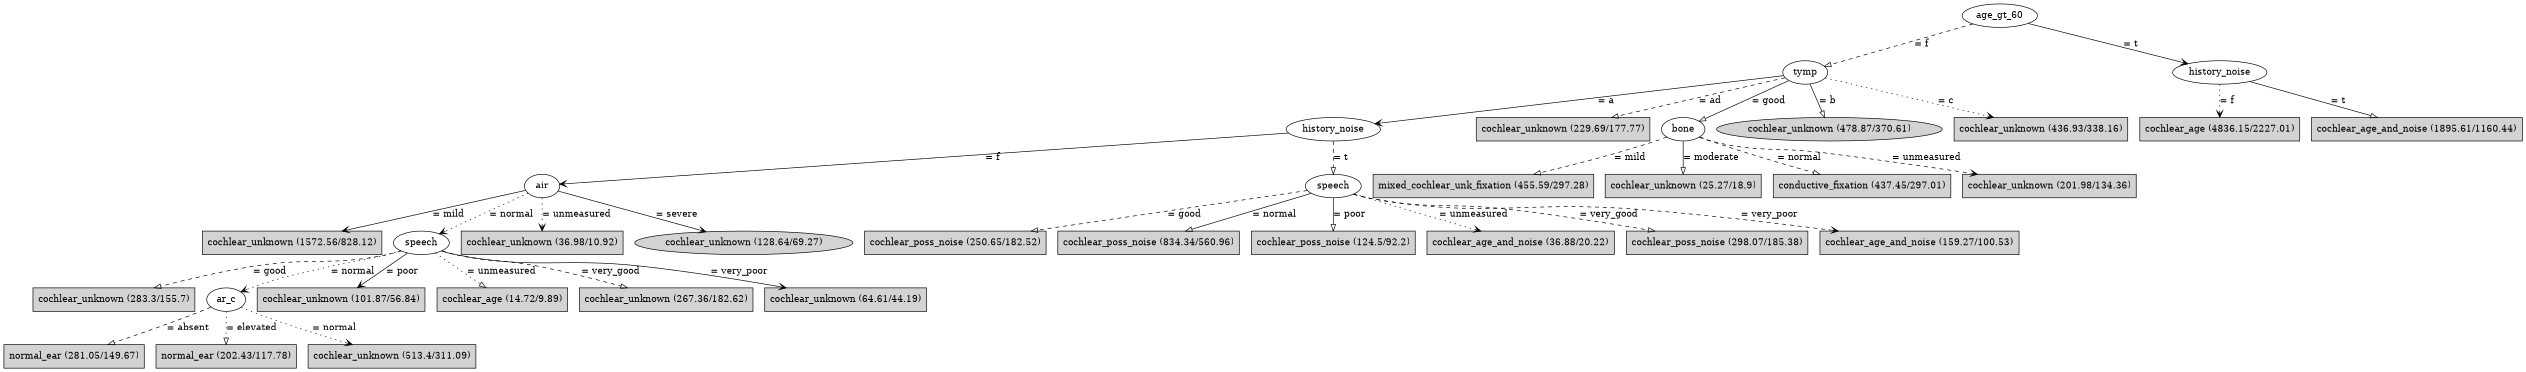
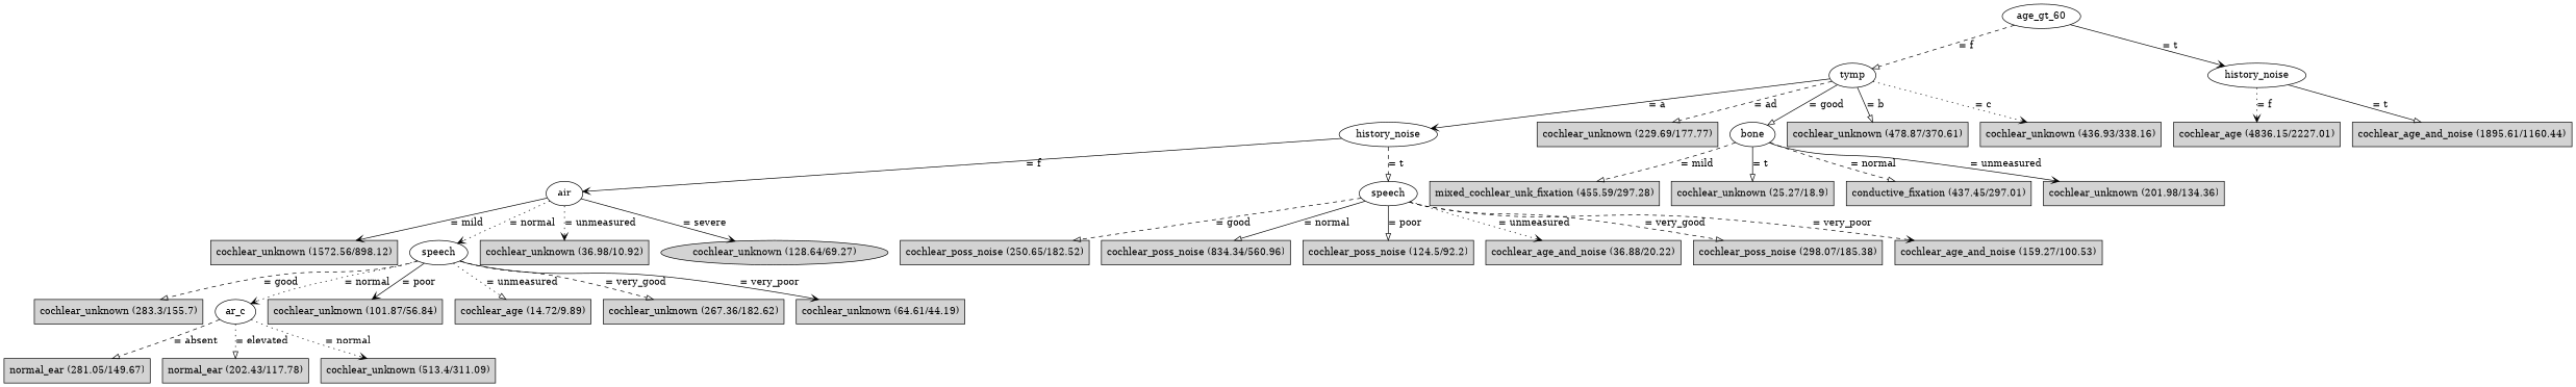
  digraph {
    node [shape=box style=filled]
    edge [arrowhead=onormal style=solid]
    n1 [label=age_gt_60 shape="" style=""]
    n2 [label=tymp shape="" style=""]
    n3 [label=history_noise shape="" style=""]
    n4 [label=history_noise shape="" style=""]
    n5 [label="cochlear_unknown (229.69/177.77)"]
    n6 [label=bone shape="" style=""]
-   n7 [label="cochlear_unknown (478.87/370.61)" shape=ellipse]
+   n7 [label="cochlear_unknown (478.87/370.61)"]
    n8 [label="cochlear_unknown (436.93/338.16)"]
    n9 [label="cochlear_age (4836.15/2227.01)"]
    n10 [label="cochlear_age_and_noise (1895.61/1160.44)"]
    n11 [label=air shape="" style=""]
    n12 [label=speech shape="" style=""]
    n13 [label="mixed_cochlear_unk_fixation (455.59/297.28)"]
    n14 [label="cochlear_unknown (25.27/18.9)"]
    n15 [label="conductive_fixation (437.45/297.01)"]
    n16 [label="cochlear_unknown (201.98/134.36)"]
-   n17 [label="cochlear_unknown (1572.56/828.12)"]
+   n17 [label="cochlear_unknown (1572.56/898.12)"]
    n18 [label=speech shape="" style=""]
    n19 [label="cochlear_unknown (36.98/10.92)"]
    n20 [label="cochlear_unknown (128.64/69.27)" shape=ellipse]
    n21 [label="cochlear_poss_noise (250.65/182.52)"]
    n22 [label="cochlear_poss_noise (834.34/560.96)"]
    n23 [label="cochlear_poss_noise (124.5/92.2)"]
    n24 [label="cochlear_age_and_noise (36.88/20.22)"]
    n25 [label="cochlear_poss_noise (298.07/185.38)"]
    n26 [label="cochlear_age_and_noise (159.27/100.53)"]
    n27 [label="cochlear_unknown (283.3/155.7)"]
    n28 [label=ar_c shape="" style=""]
    n29 [label="cochlear_unknown (101.87/56.84)"]
    n30 [label="cochlear_age (14.72/9.89)"]
    n31 [label="cochlear_unknown (267.36/182.62)"]
    n32 [label="cochlear_unknown (64.61/44.19)"]
    n33 [label="normal_ear (281.05/149.67)"]
    n34 [label="normal_ear (202.43/117.78)"]
    n35 [label="cochlear_unknown (513.4/311.09)"]
    n1 -> n2 [label="= f" style=dashed]
    n1 -> n3 [arrowhead=vee label="= t"]
    n2 -> n4 [arrowhead=vee label="= a"]
    n2 -> n5 [label="= ad" style=dashed]
    n2 -> n6 [label="= good"]
    n2 -> n7 [label="= b"]
    n2 -> n8 [arrowhead=vee label="= c" style=dotted]
    n3 -> n9 [arrowhead=vee label="= f" style=dotted]
    n3 -> n10 [label="= t"]
    n4 -> n11 [arrowhead=vee label="= f"]
    n4 -> n12 [label="= t" style=dashed]
    n6 -> n13 [label="= mild" style=dashed]
-   n6 -> n14 [label="= moderate"]
+   n6 -> n14 [label="= t"]
    n6 -> n15 [label="= normal" style=dashed]
-   n6 -> n16 [arrowhead=vee label="= unmeasured" style=dashed]
+   n6 -> n16 [arrowhead=vee label="= unmeasured"]
    n11 -> n17 [arrowhead=vee label="= mild"]
    n11 -> n18 [arrowhead=vee label="= normal" style=dotted]
    n11 -> n19 [arrowhead=vee label="= unmeasured" style=dotted]
    n11 -> n20 [arrowhead=vee label="= severe"]
    n12 -> n21 [label="= good" style=dashed]
    n12 -> n22 [label="= normal"]
    n12 -> n23 [label="= poor"]
    n12 -> n24 [arrowhead=vee label="= unmeasured" style=dotted]
    n12 -> n25 [label="= very_good" style=dashed]
    n12 -> n26 [arrowhead=vee label="= very_poor" style=dashed]
    n18 -> n27 [label="= good" style=dashed]
    n18 -> n28 [arrowhead=vee label="= normal" style=dotted]
    n18 -> n29 [arrowhead=vee label="= poor"]
    n18 -> n30 [label="= unmeasured" style=dotted]
    n18 -> n31 [label="= very_good" style=dashed]
    n18 -> n32 [arrowhead=vee label="= very_poor"]
    n28 -> n33 [label="= absent" style=dashed]
    n28 -> n34 [label="= elevated" style=dotted]
    n28 -> n35 [arrowhead=vee label="= normal" style=dotted]
  }
